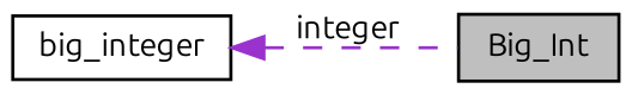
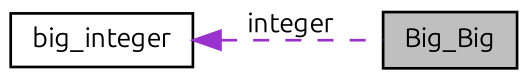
  digraph {
    rankdir=LR
    fontname=Ubuntu
    node [color=black fontname=Ubuntu fontsize=10 shape=record style=filled]
-   n1 [fillcolor=grey75 fontcolor=black height=0.2 label=Big_Int width=0.4]
+   n1 [fillcolor=grey75 fontcolor=black height=0.2 label=Big_Big width=0.4]
    n2 [fillcolor=white height=0.2 label=big_integer width=0.4]
    n2 -> n1 [color=darkorchid3 dir=back fontname=Ubuntu fontsize=10 label=" integer" labelfontname=Helvetica labelfontsize=10 style=dashed]
  }
